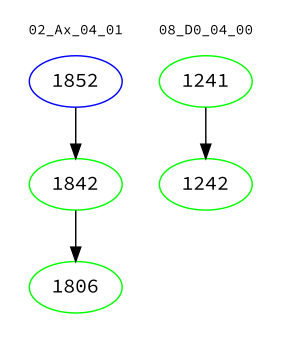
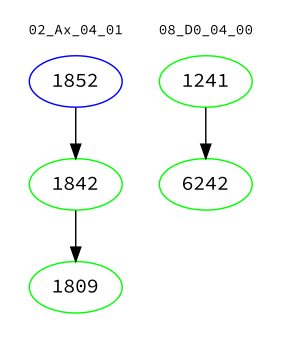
  digraph {
    fontname="Source Code Pro"
    node [color=green fontname="Source Code Pro"]
    edge [color=black fontname="Source Code Pro"]
    n1 [label=1842]
-   n2 [label=1806]
+   n2 [label=1809]
    n3 [color=blue label=1852]
    n4 [label=1241]
-   n5 [label=1242]
+   n5 [label=6242]
    subgraph cluster_1 {
      color=white
      fontsize=10
      label="02_Ax_04_01"
      n1
      n2
      n3
    }
    subgraph cluster_2 {
      color=white
      fontsize=10
      label="08_D0_04_00"
      n4
      n5
    }
    n1 -> n2
    n3 -> n1
    n4 -> n5
  }
